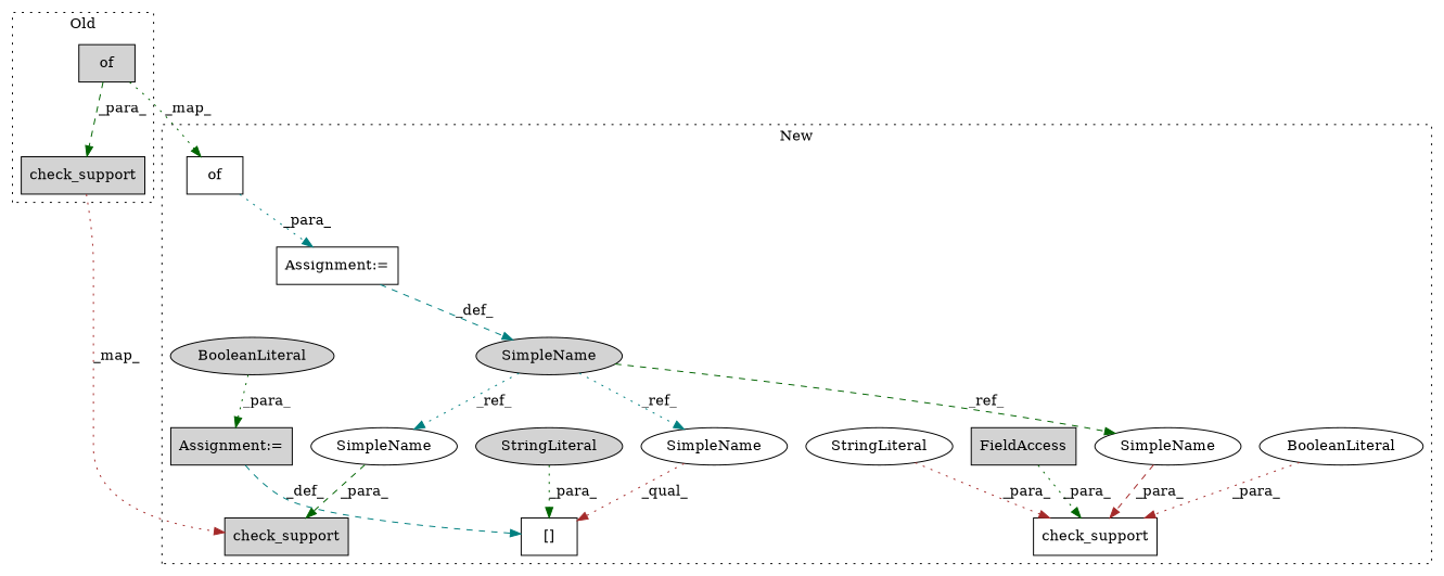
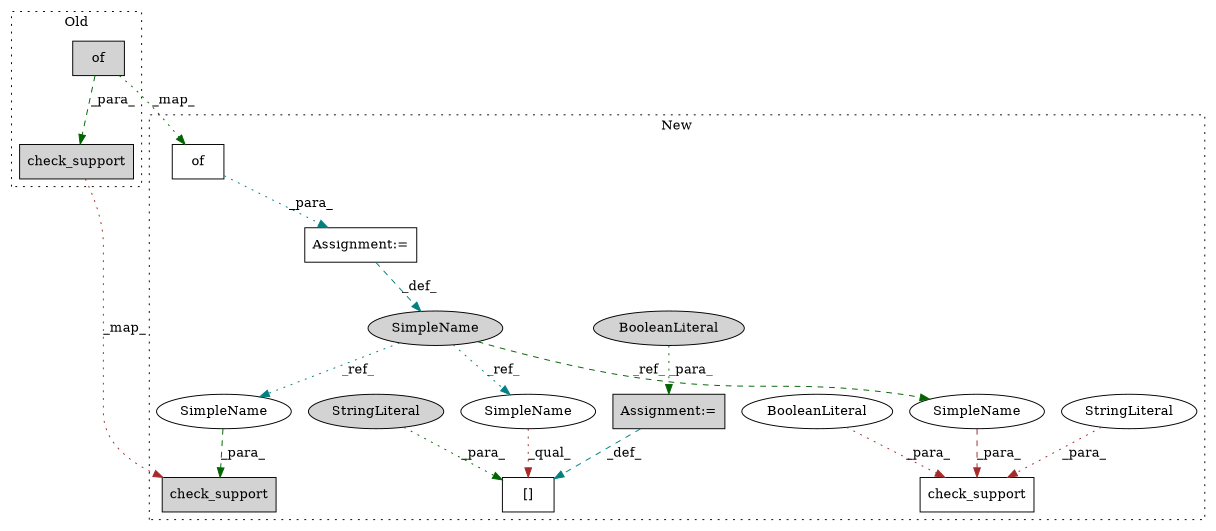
  digraph {
    node [a=32 l=6 shape=box style=filled fillcolor=white]
    edge [color=darkgreen style=dotted]
    n1 [l="14,1" label=check_support s="7046,7190" fillcolor=lightgrey]
    n2 [l="3,1" label=of s="7070,7173" fillcolor=lightgrey]
    n3 [l="14,1" label=check_support s="8052,8094" fillcolor=lightgrey]
    n4 [a=42 label=SimpleName s=7931 shape=ellipse fillcolor=lightgrey]
    n5 [l="14,1" label=check_support s="8133,8175"]
    n6 [a=2 l="7,1" label="[]" s="8101,8121"]
-   n7 [a=22 l=10 label=FieldAccess s=8160 fillcolor=lightgrey]
    n8 [l="3,1" label=of s="7942,8045"]
    n9 [a=45 l=5 label=StringLiteral s=8147 shape=ellipse]
    n10 [a=45 l=13 label=StringLiteral s=8108 shape=ellipse fillcolor=lightgrey]
    n11 [a=7 l=1 label="Assignment:=" s=8122 fillcolor=lightgrey]
    n12 [a=9 l=4 label=BooleanLiteral s=8123 shape=ellipse fillcolor=lightgrey]
    n13 [a=7 l=1 label="Assignment:=" s=7937]
    n14 [a=9 l=4 label=BooleanLiteral s=8171 shape=ellipse]
    n15 [a=42 label=SimpleName s=8153 shape=ellipse]
    n16 [a=42 label=SimpleName s=8101 shape=ellipse]
    n17 [a=42 label=SimpleName s=8072 shape=ellipse]
    subgraph cluster_1 {
      label=Old
      style=dotted
      n1
      n2
    }
    subgraph cluster_2 {
      label=New
      style=dotted
      n3
      n4
      n5
      n6
-     n7
      n8
      n9
      n10
      n11
      n12
      n13
      n14
      n15
      n16
      n17
    }
    n1 -> n3 [label=_map_ color=brown]
    n2 -> n1 [label=_para_ style=dashed]
    n2 -> n8 [label=_map_]
    n4 -> n15 [label=_ref_ style=dashed]
    n4 -> n16 [label=_ref_ color=teal]
    n4 -> n17 [label=_ref_ color=teal]
-   n7 -> n5 [label=_para_]
    n8 -> n13 [label=_para_ color=teal]
    n9 -> n5 [label=_para_ color=brown]
    n10 -> n6 [label=_para_]
    n11 -> n6 [label=_def_ color=teal style=dashed]
    n12 -> n11 [label=_para_]
    n13 -> n4 [label=_def_ color=teal style=dashed]
    n14 -> n5 [label=_para_ color=brown]
    n15 -> n5 [label=_para_ color=brown style=dashed]
    n16 -> n6 [label=_qual_ color=brown]
    n17 -> n3 [label=_para_ style=dashed]
  }
